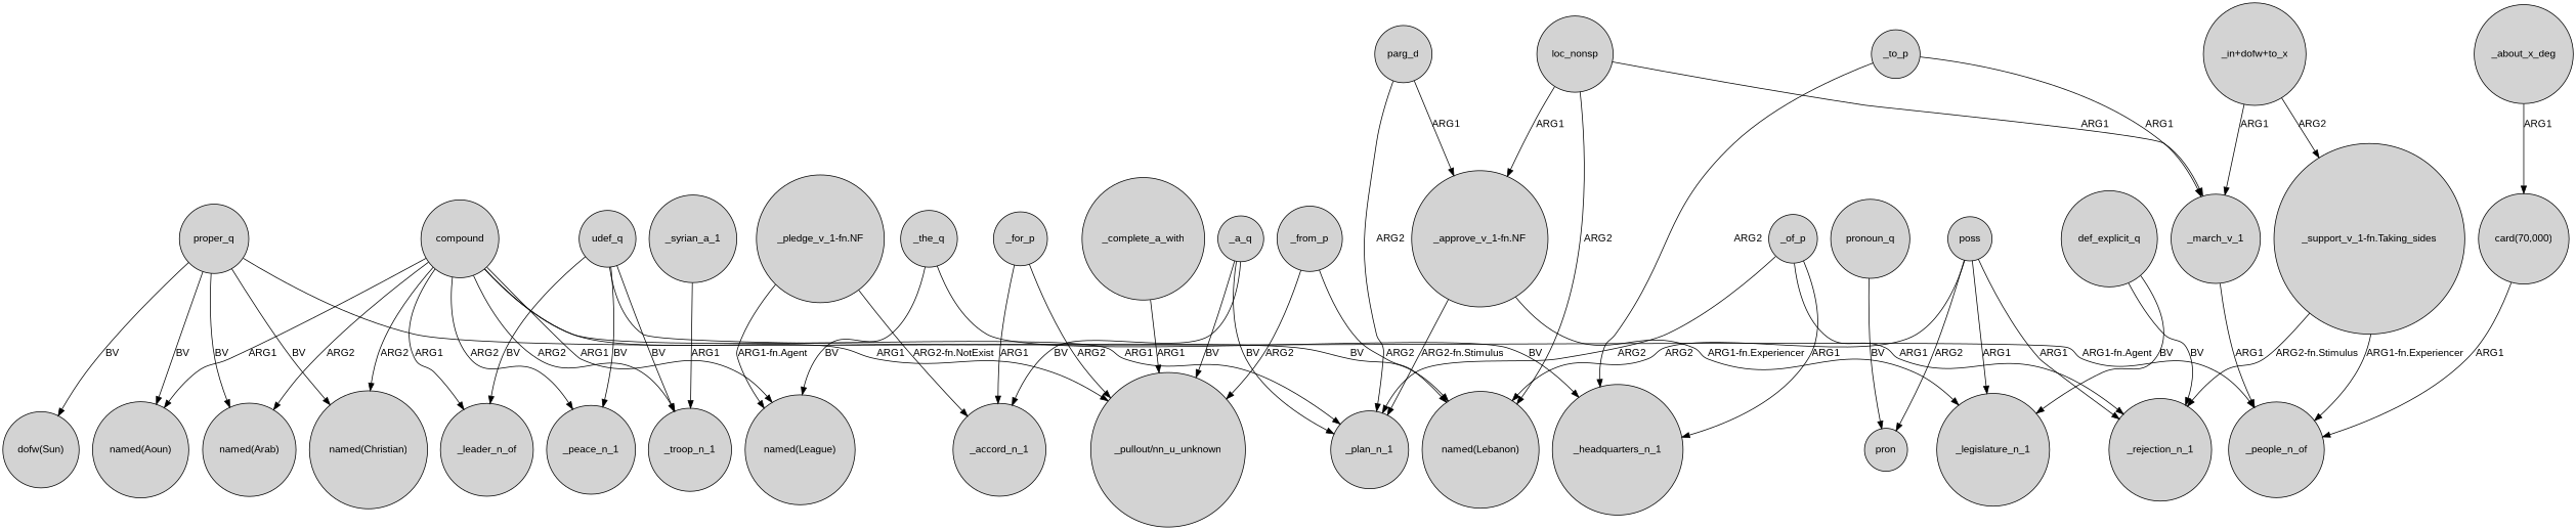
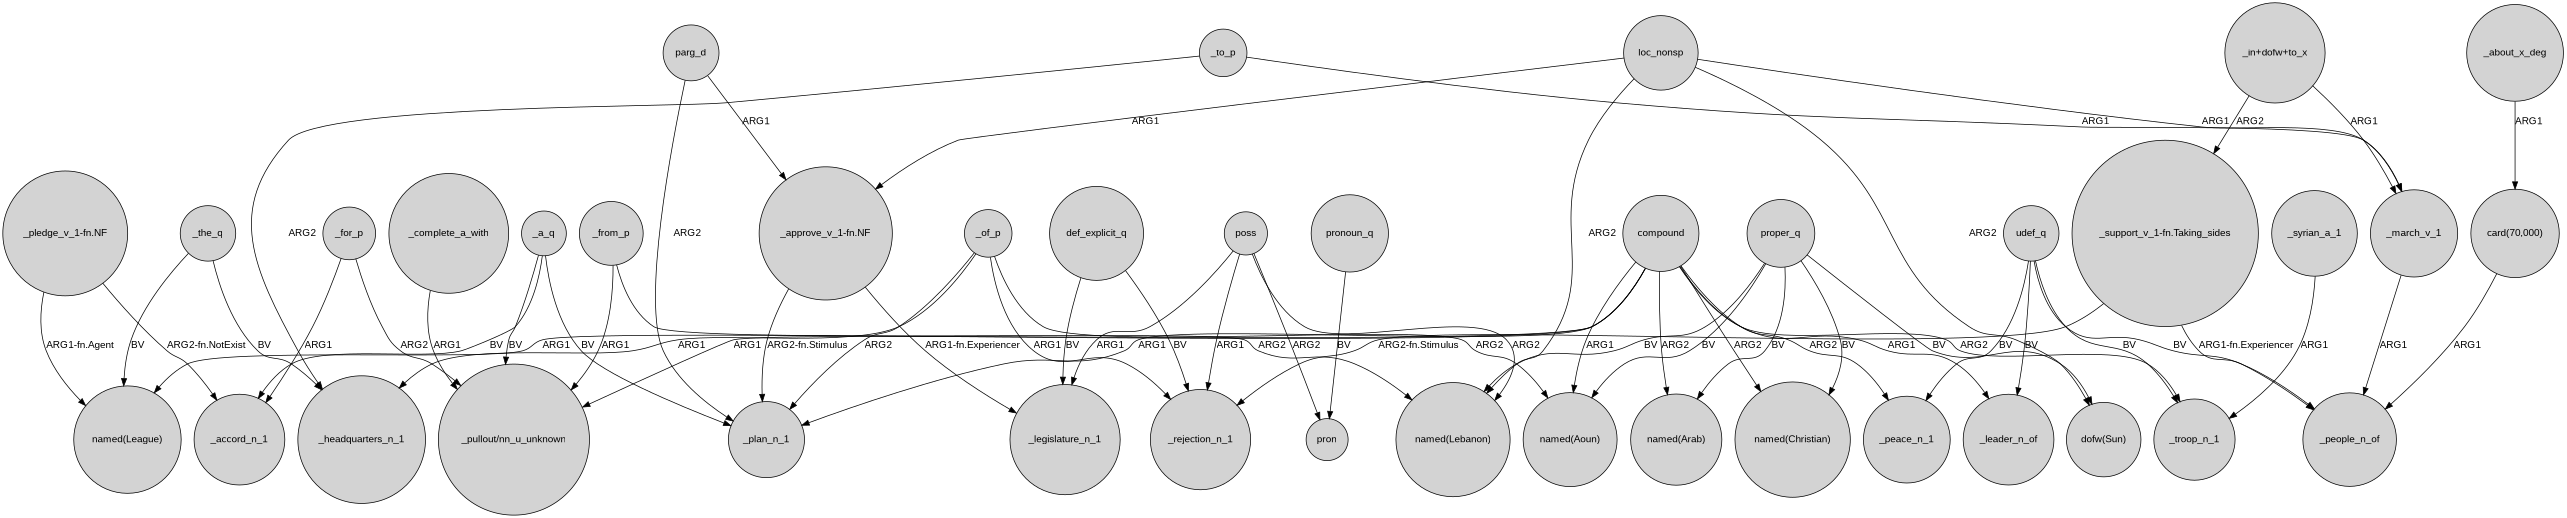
  digraph {
    fontname="Liberation Sans"
    node [fontname="Liberation Sans" shape=circle style=filled]
    edge [fontname="Liberation Sans"]
    _a_q
    _accord_n_1
    _plan_n_1
    "_pullout/nn_u_unknown"
    proper_q
    "named(Lebanon)"
    "named(Aoun)"
    "dofw(Sun)"
    "named(Christian)"
    "named(Arab)"
    poss
    pron
    _legislature_n_1
    _rejection_n_1
    udef_q
    _peace_n_1
    _people_n_of
    _leader_n_of
    _troop_n_1
    loc_nonsp
    _march_v_1
    "_approve_v_1-fn.NF"
    compound
    "named(League)"
    _of_p
    _headquarters_n_1
    _the_q
    n28 [label="_in+dofw+to_x"]
    "_support_v_1-fn.Taking_sides"
    parg_d
    "_pledge_v_1-fn.NF"
    _for_p
    _syrian_a_1
    def_explicit_q
    _complete_a_with
    pronoun_q
    _from_p
    _to_p
    _about_x_deg
    "card(70,000)"
    _a_q -> _accord_n_1 [label=BV]
    _a_q -> _plan_n_1 [label=BV]
    _a_q -> "_pullout/nn_u_unknown" [label=BV]
    proper_q -> "named(Lebanon)" [label=BV]
    proper_q -> "named(Aoun)" [label=BV]
    proper_q -> "dofw(Sun)" [label=BV]
    proper_q -> "named(Christian)" [label=BV]
    proper_q -> "named(Arab)" [label=BV]
    poss -> "named(Lebanon)" [label=ARG2]
    poss -> pron [label=ARG2]
    poss -> _legislature_n_1 [label=ARG1]
    poss -> _rejection_n_1 [label=ARG1]
    udef_q -> _peace_n_1 [label=BV]
-   udef_q -> _people_n_of [label="ARG1-fn.Agent"]
+   udef_q -> _people_n_of [label=BV]
    udef_q -> _leader_n_of [label=BV]
    udef_q -> _troop_n_1 [label=BV]
    loc_nonsp -> "named(Lebanon)" [label=ARG2]
+   loc_nonsp -> "dofw(Sun)" [label=ARG2]
    loc_nonsp -> _march_v_1 [label=ARG1]
    loc_nonsp -> "_approve_v_1-fn.NF" [label=ARG1]
    _march_v_1 -> _people_n_of [label=ARG1]
    "_approve_v_1-fn.NF" -> _plan_n_1 [label="ARG2-fn.Stimulus"]
    "_approve_v_1-fn.NF" -> _legislature_n_1 [label="ARG1-fn.Experiencer"]
    compound -> _plan_n_1 [label=ARG1]
    compound -> "_pullout/nn_u_unknown" [label=ARG1]
    compound -> "named(Aoun)" [label=ARG1]
    compound -> "named(Christian)" [label=ARG2]
    compound -> "named(Arab)" [label=ARG2]
    compound -> _peace_n_1 [label=ARG2]
    compound -> _leader_n_of [label=ARG1]
    compound -> _troop_n_1 [label=ARG2]
    compound -> "named(League)" [label=ARG1]
    _of_p -> _plan_n_1 [label=ARG2]
+   _of_p -> "named(Aoun)" [label=ARG2]
    _of_p -> _rejection_n_1 [label=ARG1]
    _of_p -> _headquarters_n_1 [label=ARG1]
    _the_q -> "named(League)" [label=BV]
    _the_q -> _headquarters_n_1 [label=BV]
    n28 -> _march_v_1 [label=ARG1]
    n28 -> "_support_v_1-fn.Taking_sides" [label=ARG2]
    "_support_v_1-fn.Taking_sides" -> _rejection_n_1 [label="ARG2-fn.Stimulus"]
    "_support_v_1-fn.Taking_sides" -> _people_n_of [label="ARG1-fn.Experiencer"]
    parg_d -> _plan_n_1 [label=ARG2]
    parg_d -> "_approve_v_1-fn.NF" [label=ARG1]
    "_pledge_v_1-fn.NF" -> _accord_n_1 [label="ARG2-fn.NotExist"]
    "_pledge_v_1-fn.NF" -> "named(League)" [label="ARG1-fn.Agent"]
    _for_p -> _accord_n_1 [label=ARG1]
    _for_p -> "_pullout/nn_u_unknown" [label=ARG2]
    _syrian_a_1 -> _troop_n_1 [label=ARG1]
    def_explicit_q -> _legislature_n_1 [label=BV]
    def_explicit_q -> _rejection_n_1 [label=BV]
    _complete_a_with -> "_pullout/nn_u_unknown" [label=ARG1]
    pronoun_q -> pron [label=BV]
-   _from_p -> "_pullout/nn_u_unknown" [label=ARG2]
+   _from_p -> "_pullout/nn_u_unknown" [label=ARG1]
    _from_p -> "named(Lebanon)" [label=ARG2]
    _to_p -> _march_v_1 [label=ARG1]
    _to_p -> _headquarters_n_1 [label=ARG2]
    _about_x_deg -> "card(70,000)" [label=ARG1]
    "card(70,000)" -> _people_n_of [label=ARG1]
  }
